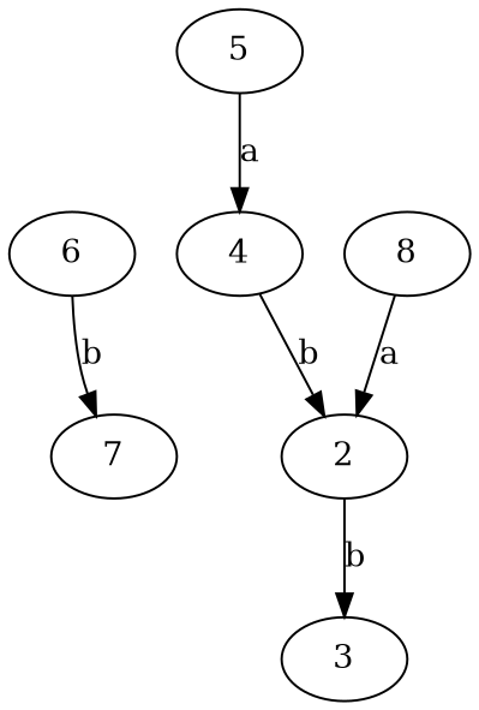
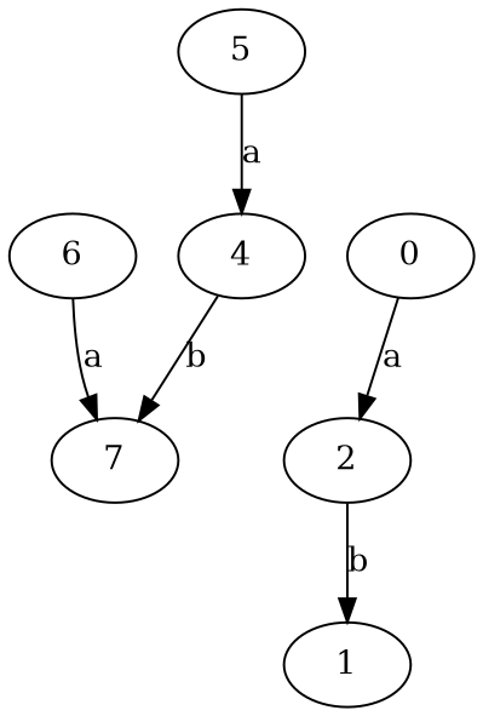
  strict digraph {
    6
    7
    2
-   3
-   0 [label=8]
+   3 [label=1]
+   0
    4
    5
-   6 -> 7 [label=b]
+   6 -> 7 [label=a]
    2 -> 3 [label=b]
    0 -> 2 [label=a]
-   4 -> 2 [label=b]
+   4 -> 7 [label=b]
    5 -> 4 [label=a]
  }
